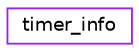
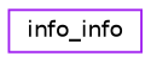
  digraph {
    rankdir=LR
-   n1 [color=purple fillcolor=white fontname=Helvetica fontsize=10 height=0.2 label=timer_info shape=record style=filled width=0.4]
+   n1 [color=purple fillcolor=white fontname=Helvetica fontsize=10 height=0.2 label=info_info shape=record style=filled width=0.4]
  }
